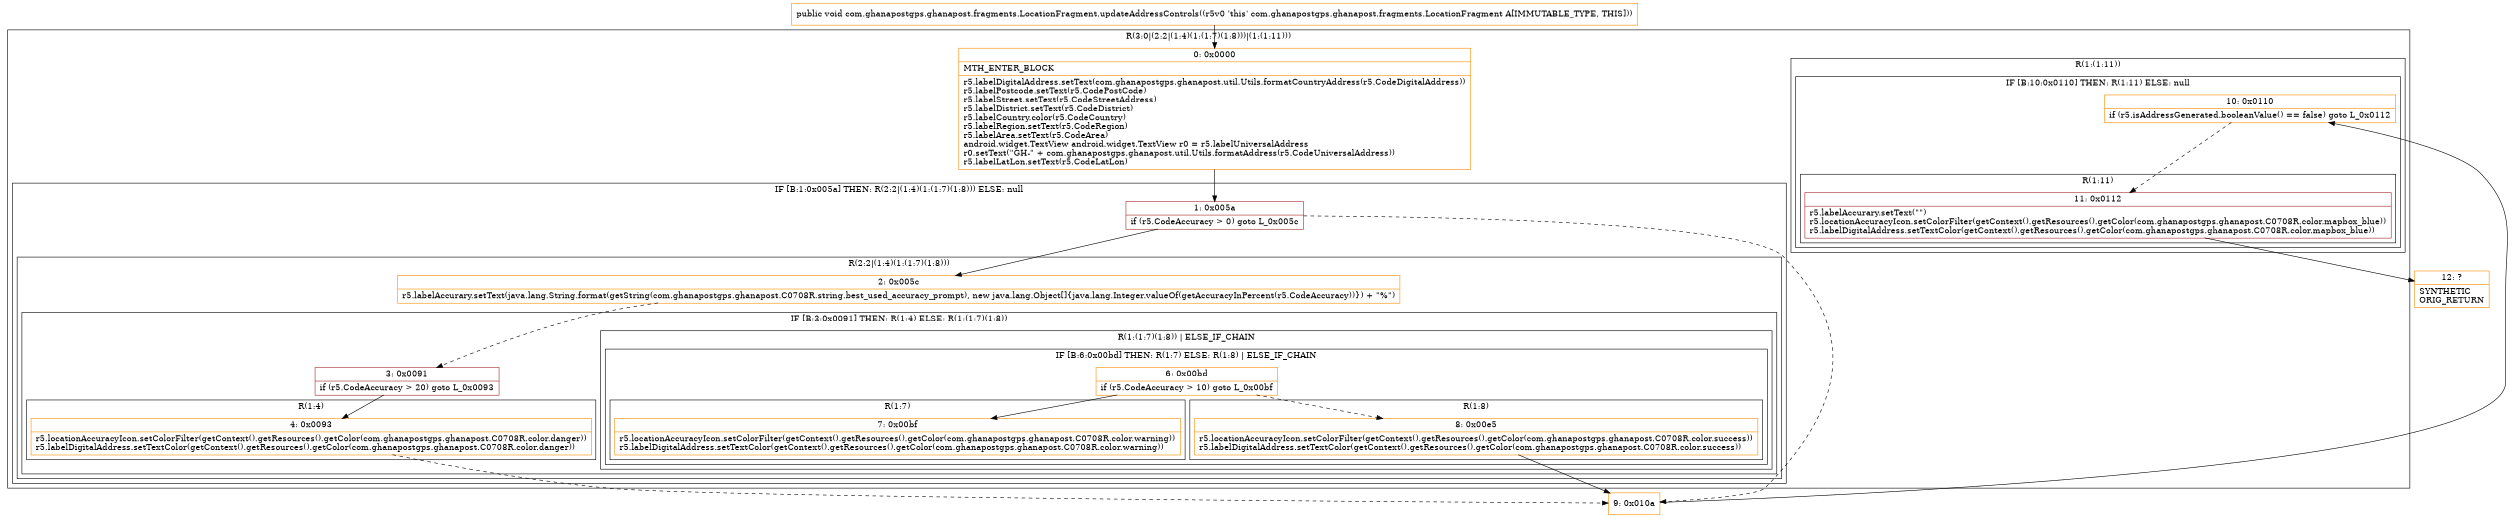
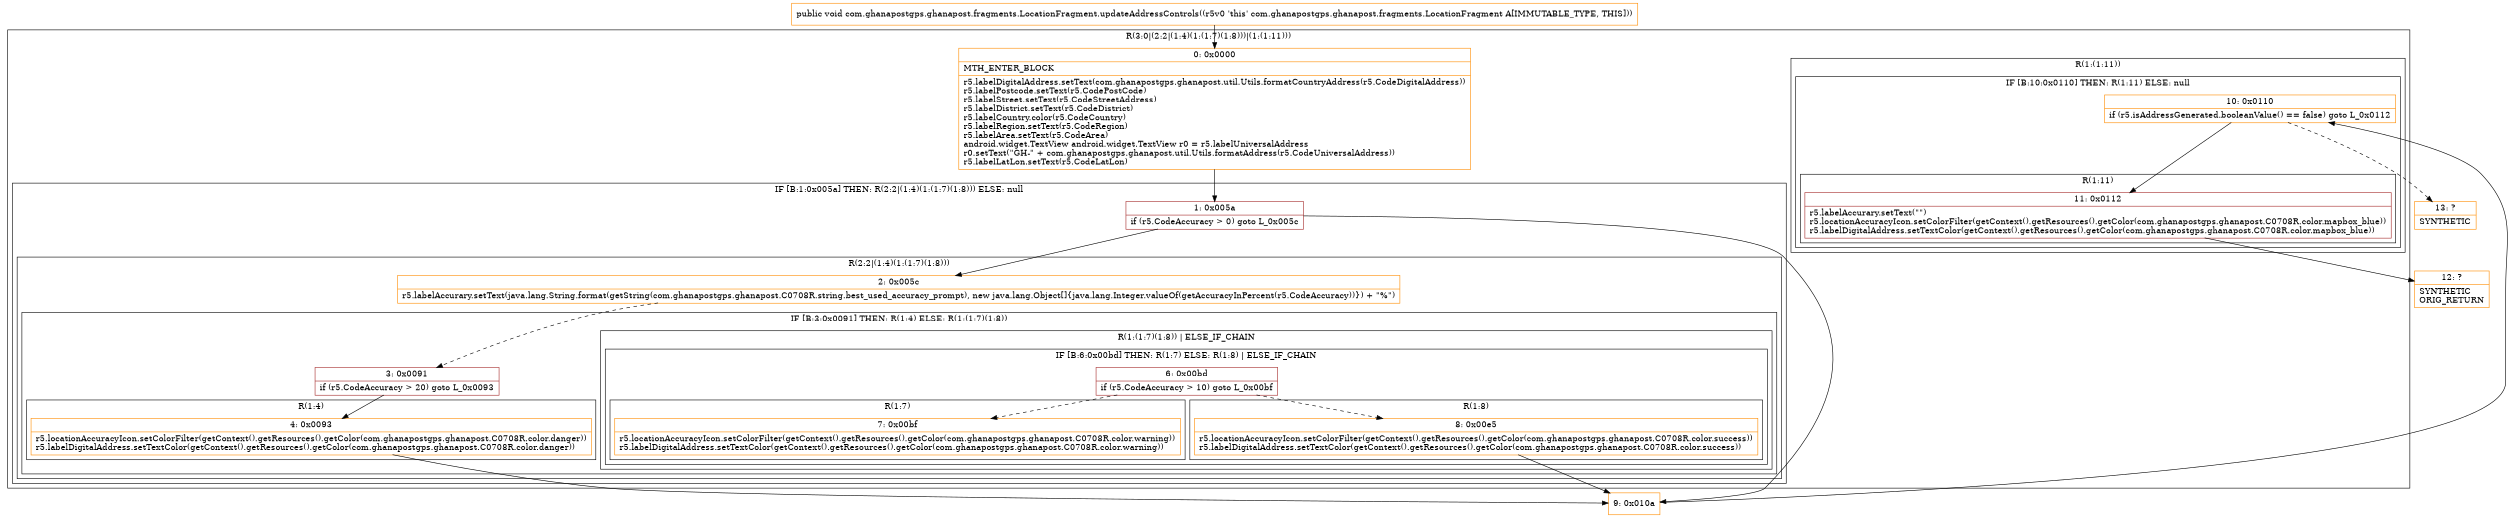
  digraph {
    node [color=darkorange shape=record]
    n1 [label="{4\:\ 0x0093|r5.locationAccuracyIcon.setColorFilter(getContext().getResources().getColor(com.ghanapostgps.ghanapost.C0708R.color.danger))\lr5.labelDigitalAddress.setTextColor(getContext().getResources().getColor(com.ghanapostgps.ghanapost.C0708R.color.danger))\l}"]
    n2 [label="{7\:\ 0x00bf|r5.locationAccuracyIcon.setColorFilter(getContext().getResources().getColor(com.ghanapostgps.ghanapost.C0708R.color.warning))\lr5.labelDigitalAddress.setTextColor(getContext().getResources().getColor(com.ghanapostgps.ghanapost.C0708R.color.warning))\l}"]
    n3 [label="{8\:\ 0x00e5|r5.locationAccuracyIcon.setColorFilter(getContext().getResources().getColor(com.ghanapostgps.ghanapost.C0708R.color.success))\lr5.labelDigitalAddress.setTextColor(getContext().getResources().getColor(com.ghanapostgps.ghanapost.C0708R.color.success))\l}"]
-   n4 [label="{6\:\ 0x00bd|if (r5.CodeAccuracy \> 10) goto L_0x00bf\l}"]
+   n4 [color=brown label="{6\:\ 0x00bd|if (r5.CodeAccuracy \> 10) goto L_0x00bf\l}"]
    n5 [color=brown label="{3\:\ 0x0091|if (r5.CodeAccuracy \> 20) goto L_0x0093\l}"]
    n6 [label="{2\:\ 0x005c|r5.labelAccurary.setText(java.lang.String.format(getString(com.ghanapostgps.ghanapost.C0708R.string.best_used_accuracy_prompt), new java.lang.Object[]\{java.lang.Integer.valueOf(getAccuracyInPercent(r5.CodeAccuracy))\}) + \"%\")\l}"]
    n7 [color=brown label="{1\:\ 0x005a|if (r5.CodeAccuracy \> 0) goto L_0x005c\l}"]
    n8 [color=brown label="{11\:\ 0x0112|r5.labelAccurary.setText(\"\")\lr5.locationAccuracyIcon.setColorFilter(getContext().getResources().getColor(com.ghanapostgps.ghanapost.C0708R.color.mapbox_blue))\lr5.labelDigitalAddress.setTextColor(getContext().getResources().getColor(com.ghanapostgps.ghanapost.C0708R.color.mapbox_blue))\l}"]
    n9 [label="{10\:\ 0x0110|if (r5.isAddressGenerated.booleanValue() == false) goto L_0x0112\l}"]
    n10 [label="{0\:\ 0x0000|MTH_ENTER_BLOCK\l|r5.labelDigitalAddress.setText(com.ghanapostgps.ghanapost.util.Utils.formatCountryAddress(r5.CodeDigitalAddress))\lr5.labelPostcode.setText(r5.CodePostCode)\lr5.labelStreet.setText(r5.CodeStreetAddress)\lr5.labelDistrict.setText(r5.CodeDistrict)\lr5.labelCountry.color(r5.CodeCountry)\lr5.labelRegion.setText(r5.CodeRegion)\lr5.labelArea.setText(r5.CodeArea)\landroid.widget.TextView android.widget.TextView r0 = r5.labelUniversalAddress\lr0.setText(\"GH\-\" + com.ghanapostgps.ghanapost.util.Utils.formatAddress(r5.CodeUniversalAddress))\lr5.labelLatLon.setText(r5.CodeLatLon)\l}"]
    n11 [label="{9\:\ 0x010a}"]
    n12 [label="{12\:\ ?|SYNTHETIC\lORIG_RETURN\l}"]
+   n13 [label="{13\:\ ?|SYNTHETIC\l}"]
    n14 [label="{public void com.ghanapostgps.ghanapost.fragments.LocationFragment.updateAddressControls((r5v0 'this' com.ghanapostgps.ghanapost.fragments.LocationFragment A[IMMUTABLE_TYPE, THIS])) }"]
    subgraph cluster_1 {
      label="R(3:0|(2:2|(1:4)(1:(1:7)(1:8)))|(1:(1:11)))"
      n10
      subgraph cluster_2 {
        label="IF [B:1:0x005a] THEN: R(2:2|(1:4)(1:(1:7)(1:8))) ELSE: null"
        n7
        subgraph cluster_3 {
          label="R(2:2|(1:4)(1:(1:7)(1:8)))"
          n6
          subgraph cluster_4 {
            label="IF [B:3:0x0091] THEN: R(1:4) ELSE: R(1:(1:7)(1:8))"
            n5
            subgraph cluster_5 {
              label="R(1:4)"
              n1
            }
            subgraph cluster_6 {
              label="R(1:(1:7)(1:8)) | ELSE_IF_CHAIN\l"
              subgraph cluster_7 {
                label="IF [B:6:0x00bd] THEN: R(1:7) ELSE: R(1:8) | ELSE_IF_CHAIN\l"
                n4
                subgraph cluster_8 {
                  label="R(1:7)"
                  n2
                }
                subgraph cluster_9 {
                  label="R(1:8)"
                  n3
                }
              }
            }
          }
        }
      }
      subgraph cluster_10 {
        label="R(1:(1:11))"
        subgraph cluster_11 {
          label="IF [B:10:0x0110] THEN: R(1:11) ELSE: null"
          n9
          subgraph cluster_12 {
            label="R(1:11)"
            n8
          }
        }
      }
    }
-   n1 -> n11 [style=dashed]
+   n1 -> n11
    n3 -> n11
-   n4 -> n2
+   n4 -> n2 [style=dashed]
    n4 -> n3 [style=dashed]
    n5 -> n1
    n6 -> n5 [style=dashed]
    n7 -> n6
-   n7 -> n11 [style=dashed]
+   n7 -> n11 [style=solid]
    n8 -> n12
-   n9 -> n8 [style=dashed]
+   n9 -> n8
+   n9 -> n13 [style=dashed]
    n10 -> n7
    n11 -> n9
    n14 -> n10
  }
